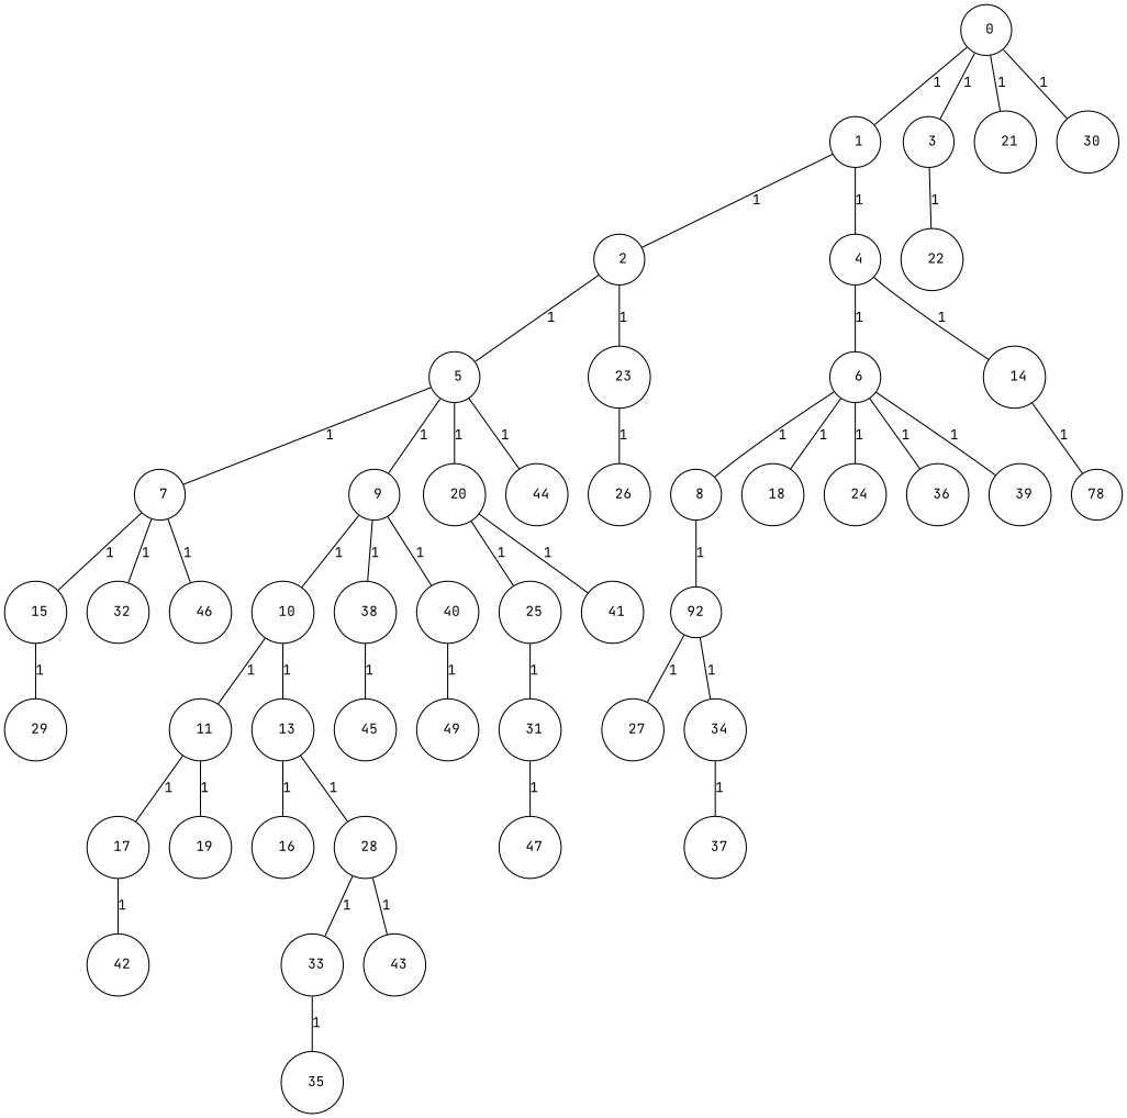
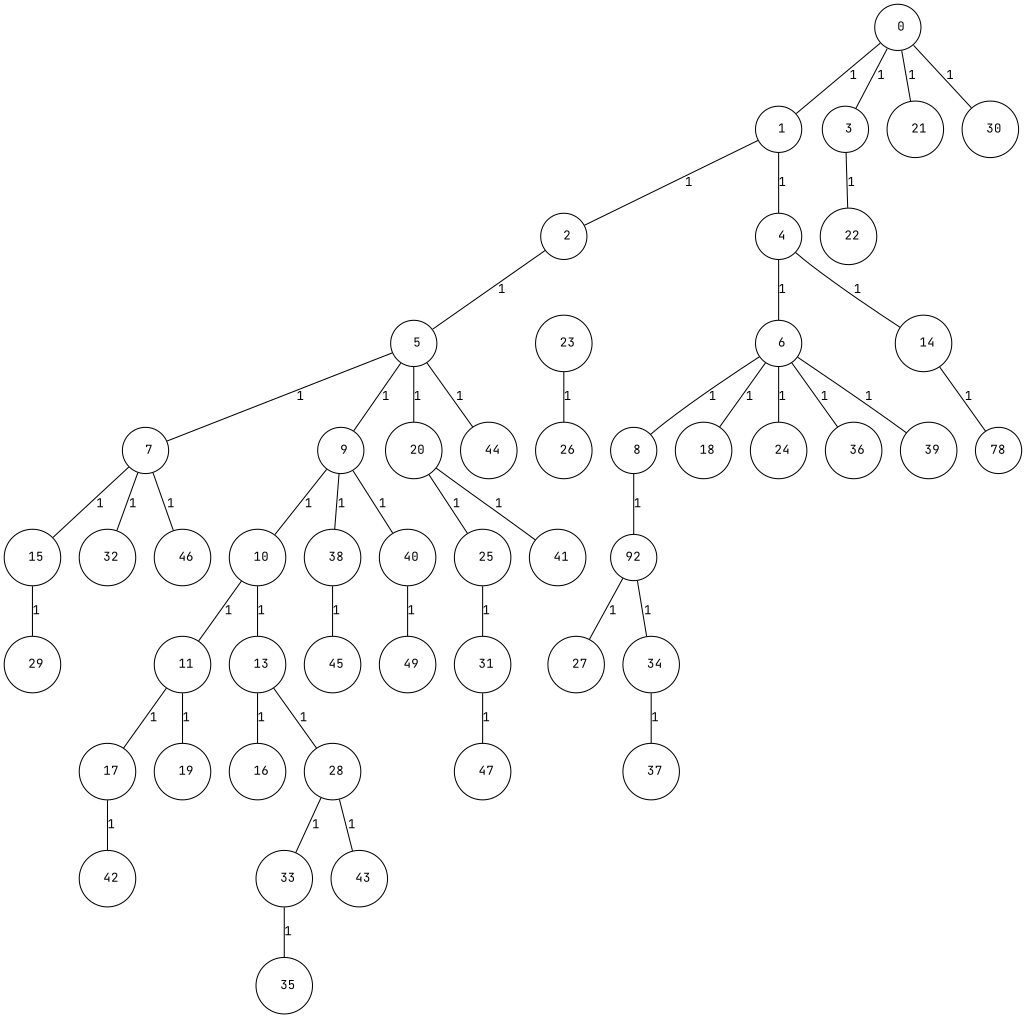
  graph {
    fixedsize="true;"
    fontname="JetBrains Mono"
    node [color=black fontname="JetBrains Mono" fontsize=12 hight=.12 shape=circle]
    edge [fontname="JetBrains Mono" fontsize=12]
    n1 [label=" 0" width=.12]
    n2 [label=" 1" width=.12]
    n3 [label=" 3" width=.12]
    n4 [label=" 21" width=.12]
    n5 [label=" 30" width=.12]
    n6 [label=" 2" width=.12]
    n7 [label=" 4" width=.12]
    n8 [label=" 22" width=.12]
    n9 [label=" 5" width=.12]
    n10 [label=" 23" width=.12]
    n11 [label=" 6" width=.12]
    n12 [label=" 14" width=.12]
    n13 [label=" 7" width=.12]
    n14 [label=" 9" width=.12]
    n15 [label=" 20" width=.12]
    n16 [label=" 44" width=.12]
    n17 [label=" 26" width=.12]
    n18 [label=" 8" width=.12]
    n19 [label=" 18" width=.12]
    n20 [label=" 24" width=.12]
    n21 [label=" 36" width=.12]
    n22 [label=" 39" width=.12]
    n23 [label=78 width=.12]
    n24 [label=" 15" width=.12]
    n25 [label=" 32" width=.12]
    n26 [label=" 46" width=.12]
    n27 [label=" 10" width=.12]
    n28 [label=" 38" width=.12]
    n29 [label=" 40" width=.12]
    n30 [label=" 25" width=.12]
    n31 [label=" 41" width=.12]
    n32 [label=92 width=.12]
    n33 [label=" 29" width=.12]
    n34 [label=" 27" width=.12]
    n35 [label=" 34" width=.12]
    n36 [label=" 11" width=.12]
    n37 [label=" 13" width=.12]
    n38 [label=" 45" width=.12]
    n39 [label=" 49" width=.12]
    n40 [label=" 17" width=.12]
    n41 [label=" 19" width=.12]
    n42 [label=" 16" width=.12]
    n43 [label=" 28" width=.12]
    n44 [label=" 42" width=.12]
    n45 [label=" 37" width=.12]
    n46 [label=" 33" width=.12]
    n47 [label=" 43" width=.12]
    n48 [label=" 31" width=.12]
    n49 [label=" 47" width=.12]
    n50 [label=" 35" width=.12]
    n1 -- n2 [label=1]
    n1 -- n3 [label=1]
    n1 -- n4 [label=1]
    n1 -- n5 [label=1]
    n2 -- n6 [label=1]
    n2 -- n7 [label=1]
    n3 -- n8 [label=1]
    n6 -- n9 [label=1]
-   n6 -- n10 [label=1]
    n7 -- n11 [label=1]
    n7 -- n12 [label=1]
    n9 -- n13 [label=1]
    n9 -- n14 [label=1]
    n9 -- n15 [label=1]
    n9 -- n16 [label=1]
    n10 -- n17 [label=1]
    n11 -- n18 [label=1]
    n11 -- n19 [label=1]
    n11 -- n20 [label=1]
    n11 -- n21 [label=1]
    n11 -- n22 [label=1]
    n12 -- n23 [label=1]
    n13 -- n24 [label=1]
    n13 -- n25 [label=1]
    n13 -- n26 [label=1]
    n14 -- n27 [label=1]
    n14 -- n28 [label=1]
    n14 -- n29 [label=1]
    n15 -- n30 [label=1]
    n15 -- n31 [label=1]
    n18 -- n32 [label=1]
    n24 -- n33 [label=1]
    n27 -- n36 [label=1]
    n27 -- n37 [label=1]
    n28 -- n38 [label=1]
    n29 -- n39 [label=1]
    n30 -- n48 [label=1]
    n32 -- n34 [label=1]
    n32 -- n35 [label=1]
    n35 -- n45 [label=1]
    n36 -- n40 [label=1]
    n36 -- n41 [label=1]
    n37 -- n42 [label=1]
    n37 -- n43 [label=1]
    n40 -- n44 [label=1]
    n43 -- n46 [label=1]
    n43 -- n47 [label=1]
    n46 -- n50 [label=1]
    n48 -- n49 [label=1]
  }
